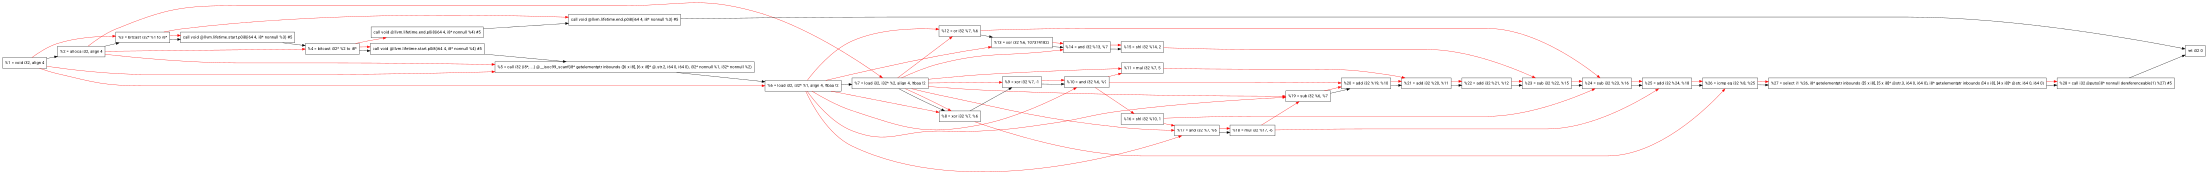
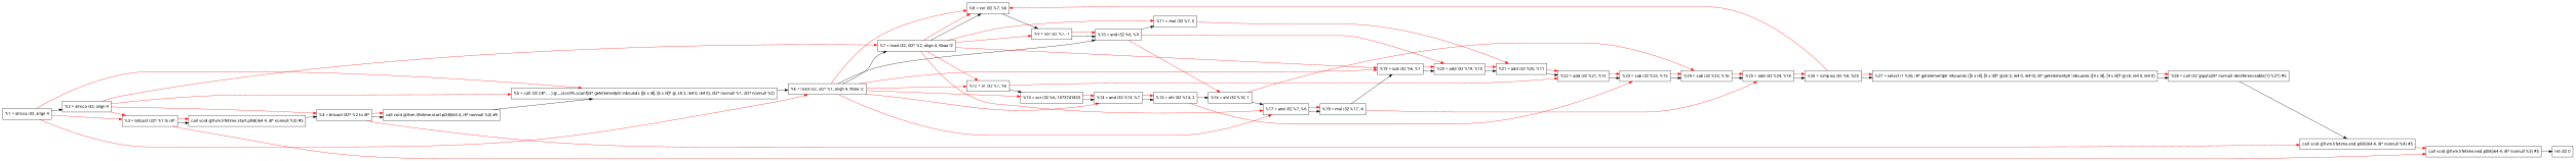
  digraph {
    fontname=Roboto
    rankdir=LR
    node [fontname=Roboto shape=record]
    edge [fontname=Roboto color=red]
-   n1 [label="%1 = void i32, align 4"]
+   n1 [label="  %1 = alloca i32, align 4"]
    n2 [label="  %2 = alloca i32, align 4"]
    n3 [label="  %3 = bitcast i32* %1 to i8*"]
    n4 [label="  %5 = call i32 (i8*, ...) @__isoc99_scanf(i8* getelementptr inbounds ([6 x i8], [6 x i8]* @.str.2, i64 0, i64 0), i32* nonnull %1, i32* nonnull %2)"]
    n5 [label="  %6 = load i32, i32* %1, align 4, !tbaa !2"]
    n6 [label="  %4 = bitcast i32* %2 to i8*"]
    n7 [label="  %7 = load i32, i32* %2, align 4, !tbaa !2"]
    n8 [label="  call void @llvm.lifetime.start.p0i8(i64 4, i8* nonnull %3) #5"]
    n9 [label="  call void @llvm.lifetime.end.p0i8(i64 4, i8* nonnull %3) #5"]
    n10 [label="  %8 = xor i32 %7, %6"]
    n11 [label="  %10 = and i32 %6, %9"]
    n12 [label="  %12 = or i32 %7, %6"]
    n13 [label="  %13 = xor i32 %6, 1073741823"]
    n14 [label="  %17 = and i32 %7, %6"]
    n15 [label="  %19 = sub i32 %6, %7"]
    n16 [label="  call void @llvm.lifetime.start.p0i8(i64 4, i8* nonnull %4) #5"]
    n17 [label="  call void @llvm.lifetime.end.p0i8(i64 4, i8* nonnull %4) #5"]
    n18 [label="  %9 = xor i32 %7, -1"]
    n19 [label="  %11 = mul i32 %7, 5"]
    n20 [label="  %14 = and i32 %13, %7"]
    n21 [label="  ret i32 0"]
    n22 [label="  %26 = icmp eq i32 %8, %25"]
    n23 [label="  %16 = shl i32 %10, 1"]
    n24 [label="  %20 = add i32 %19, %10"]
    n25 [label="  %22 = add i32 %21, %12"]
    n26 [label="  %18 = mul i32 %17, -6"]
    n27 [label="  %21 = add i32 %20, %11"]
    n28 [label="  %15 = shl i32 %14, 2"]
    n29 [label="  %27 = select i1 %26, i8* getelementptr inbounds ([5 x i8], [5 x i8]* @str.3, i64 0, i64 0), i8* getelementptr inbounds ([4 x i8], [4 x i8]* @str, i64 0, i64 0)"]
    n30 [label="  %24 = sub i32 %23, %16"]
    n31 [label="  %23 = sub i32 %22, %15"]
    n32 [label="  %25 = add i32 %24, %18"]
    n33 [label="  %28 = call i32 @puts(i8* nonnull dereferenceable(1) %27) #5"]
    n1 -> n2 [color=""]
    n1 -> n3
    n1 -> n4
    n1 -> n5
-   n2 -> n3 [color=""]
+   n2 -> n3
    n2 -> n4
    n2 -> n6
    n2 -> n7
    n3 -> n8 [color=""]
    n3 -> n8
    n3 -> n9
    n4 -> n5 [color=""]
    n5 -> n7 [color=""]
    n5 -> n10
-   n5 -> n11
+   n5 -> n11 [color=black]
    n5 -> n12
    n5 -> n13
    n5 -> n14
    n5 -> n15
    n6 -> n16 [color=""]
    n6 -> n16
    n6 -> n17
    n7 -> n10 [color=""]
    n7 -> n10
    n7 -> n12
    n7 -> n14
    n7 -> n15
    n7 -> n18
    n7 -> n19
-   n7 -> n20
+   n5 -> n20
    n8 -> n6 [color=""]
    n9 -> n21 [color=""]
    n10 -> n18 [color=""]
-   n10 -> n22
-   n11 -> n19
+   n22 -> n10
+   n11 -> n19 [color=""]
    n11 -> n23
    n11 -> n24
    n12 -> n13 [color=""]
-   n12 -> n30
+   n12 -> n25
    n13 -> n20 [color=""]
    n13 -> n20
    n14 -> n26 [color=""]
    n14 -> n26
    n15 -> n24 [color=""]
    n15 -> n24
    n16 -> n4 [color=""]
-   n17 -> n9 [color=""]
+   n17 -> n9
    n18 -> n11 [color=""]
    n18 -> n11
    n19 -> n27
    n20 -> n28 [color=""]
    n20 -> n28
    n22 -> n29 [color=""]
    n22 -> n29
-   n23 -> n14
+   n23 -> n14 [color=""]
    n23 -> n30
    n24 -> n27 [color=""]
    n24 -> n27
    n25 -> n31 [color=""]
    n25 -> n31
-   n26 -> n15
+   n26 -> n15 [color=""]
    n26 -> n32
    n27 -> n25 [color=""]
    n27 -> n25
+   n28 -> n23 [color=""]
    n28 -> n31
    n29 -> n33 [color=""]
    n29 -> n33
    n30 -> n32 [color=""]
    n30 -> n32
    n31 -> n30 [color=""]
    n31 -> n30
    n32 -> n22 [color=""]
    n32 -> n22
-   n33 -> n21 [color=""]
+   n33 -> n17 [color=""]
  }
